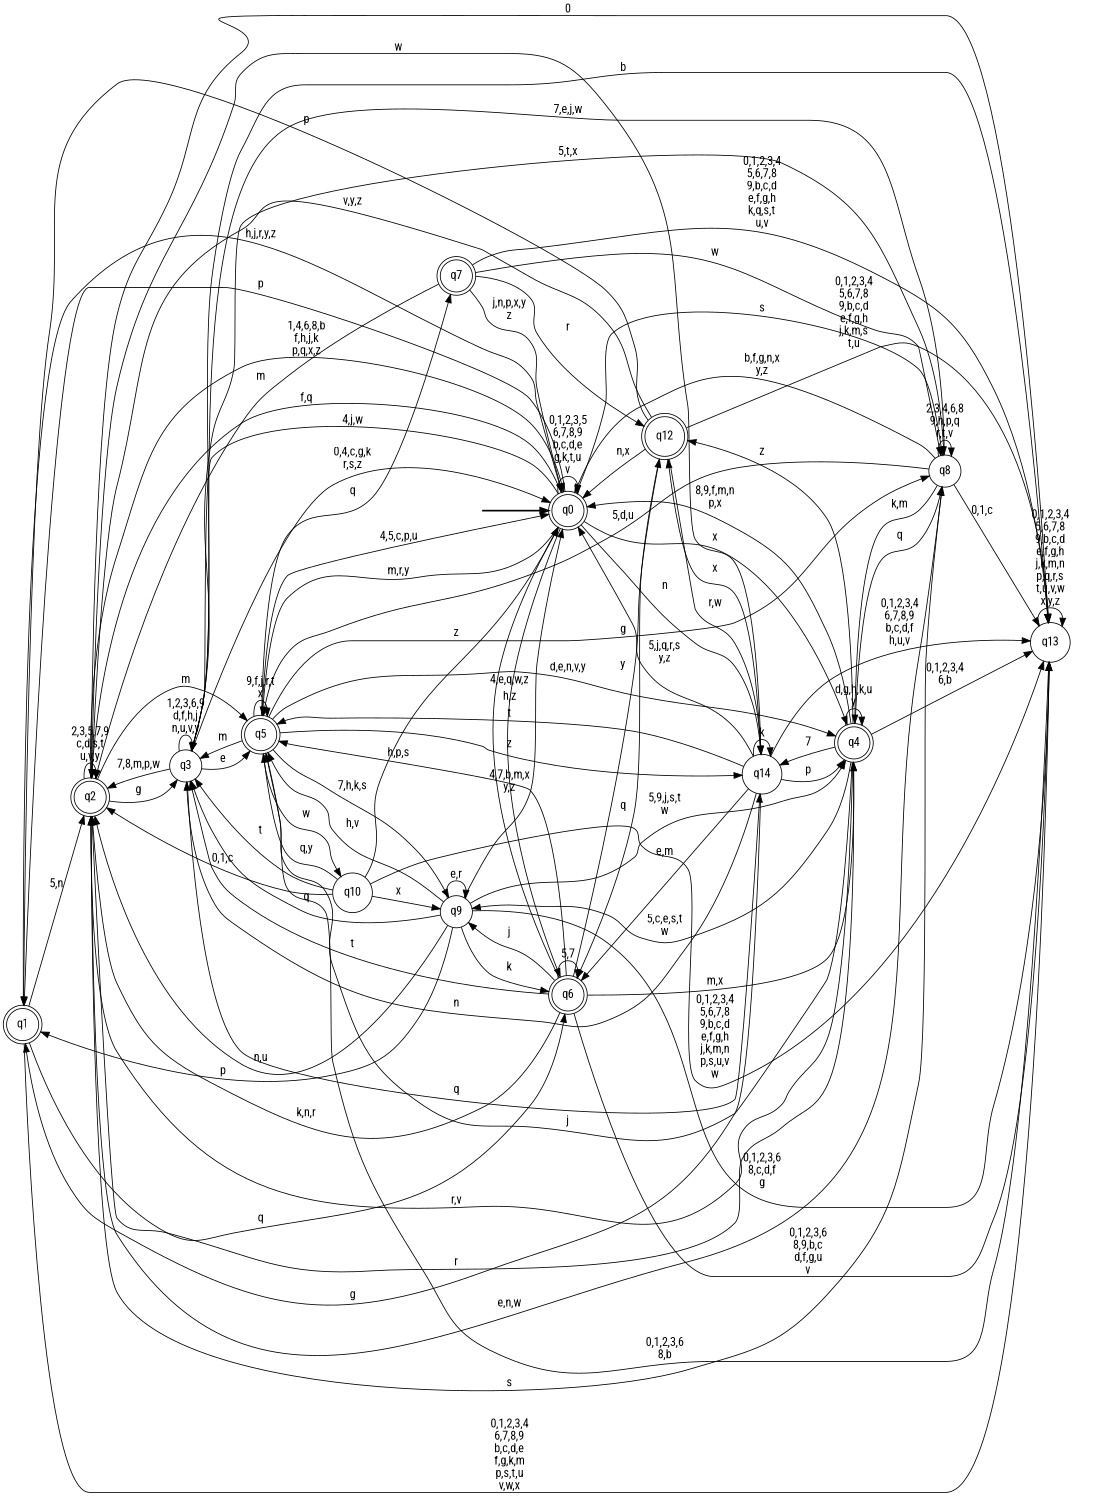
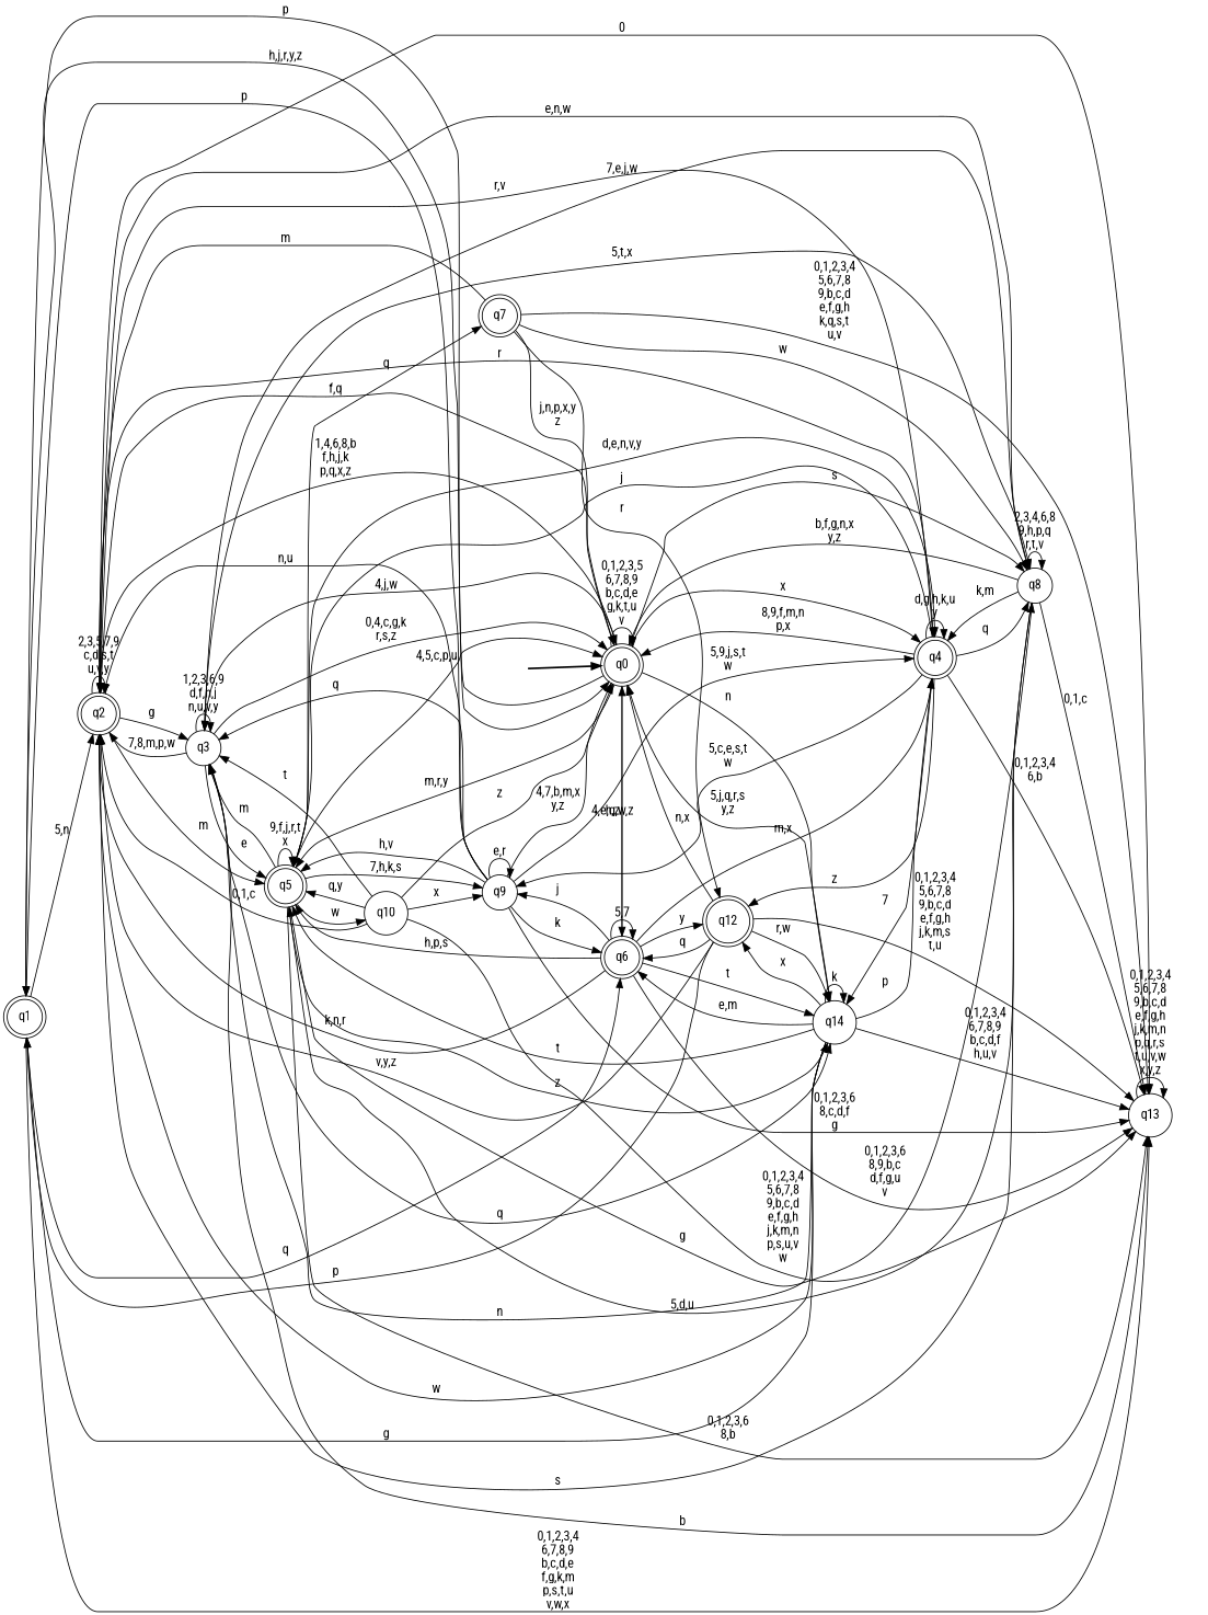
  digraph {
    fontname="Roboto Condensed"
    rankdir=LR
    node [fontname="Roboto Condensed" shape=doublecircle style="rounded,filled" color=black fillcolor=white]
    edge [fontname="Roboto Condensed"]
    __start0 [height=0 shape=none style=invis width=0 color="" fillcolor=""]
    n2 [label=q0]
    n3 [label=q1]
    n4 [label=q2]
    n5 [label=q3 shape=circle style=filled]
    n6 [label=q4]
    n7 [label=q5]
    n8 [label=q6]
    n9 [label=q8 shape=circle style=filled]
    n10 [label=q14 shape=circle style=filled]
    n11 [label=q13 shape=circle style=filled]
    n12 [label=q9 shape=circle style=filled]
    n13 [label=q12]
    n14 [label=q7]
    n15 [label=q10 shape=circle style=filled]
    subgraph cluster_1 {
      nodesep=0.15
      ranksep=0.15
      style=invis
      __start0
      n2
    }
    __start0 -> n2 [penwidth=2]
    n2 -> n2 [label="0,1,2,3,5\n6,7,8,9\nb,c,d,e\ng,k,t,u\nv"]
    n2 -> n3 [label=p]
    n2 -> n4 [label="f,q"]
    n2 -> n5 [label="4,j,w"]
    n2 -> n6 [label=x]
    n2 -> n7 [label="m,r,y"]
    n2 -> n8 [label="h,z"]
    n2 -> n9 [label=s]
    n2 -> n10 [label=n]
    n3 -> n2 [label="h,j,r,y,z"]
    n3 -> n4 [label="5,n"]
    n3 -> n8 [label=q]
    n3 -> n11 [label="0,1,2,3,4\n6,7,8,9\nb,c,d,e\nf,g,k,m\np,s,t,u\nv,w,x"]
    n4 -> n2 [label="1,4,6,8,b\nf,h,j,k\np,q,x,z"]
    n4 -> n4 [label="2,3,5,7,9\nc,d,s,t\nu,v,y"]
    n4 -> n5 [label=g]
    n4 -> n6 [label=r]
    n4 -> n7 [label=m]
    n4 -> n9 [label="e,n,w"]
    n4 -> n11 [label=0]
    n5 -> n2 [label="0,4,c,g,k\nr,s,z"]
    n5 -> n4 [label="7,8,m,p,w"]
    n5 -> n5 [label="1,2,3,6,9\nd,f,h,j\nn,u,v,y"]
    n5 -> n7 [label=e]
    n5 -> n9 [label="5,t,x"]
    n5 -> n10 [label=q]
    n5 -> n11 [label=b]
    n6 -> n2 [label="8,9,f,m,n\np,x"]
    n6 -> n4 [label="r,v"]
    n6 -> n6 [label="d,g,h,k,u\ny"]
    n6 -> n7 [label=j]
    n6 -> n9 [label=q]
    n6 -> n10 [label=7]
    n6 -> n11 [label="0,1,2,3,4\n6,b"]
    n6 -> n12 [label="5,c,e,s,t\nw"]
    n6 -> n13 [label=z]
    n7 -> n2 [label="4,5,c,p,u"]
    n7 -> n5 [label=m]
    n7 -> n6 [label="d,e,n,v,y"]
    n7 -> n7 [label="9,f,j,r,t\nx"]
    n7 -> n9 [label=g]
    n7 -> n10 [label=z]
    n7 -> n11 [label="0,1,2,3,6\n8,b"]
    n7 -> n12 [label="7,h,k,s"]
    n7 -> n14 [label=q]
    n7 -> n15 [label=w]
    n8 -> n2 [label="4,e,q,w,z"]
    n8 -> n4 [label="k,n,r"]
    n8 -> n6 [label="m,x"]
    n8 -> n7 [label="h,p,s"]
    n8 -> n8 [label="5,7"]
-   n8 -> n5 [label=t]
+   n8 -> n10 [label=t]
    n8 -> n11 [label="0,1,2,3,6\n8,9,b,c\nd,f,g,u\nv"]
    n8 -> n12 [label=j]
    n8 -> n13 [label=y]
    n9 -> n2 [label="b,f,g,n,x\ny,z"]
    n9 -> n4 [label=s]
    n9 -> n5 [label="7,e,j,w"]
    n9 -> n6 [label="k,m"]
    n9 -> n7 [label="5,d,u"]
    n9 -> n9 [label="2,3,4,6,8\n9,h,p,q\nr,t,v"]
    n9 -> n11 [label="0,1,c"]
    n10 -> n2 [label="5,j,q,r,s\ny,z"]
    n10 -> n3 [label=g]
    n10 -> n4 [label=w]
    n10 -> n5 [label=n]
    n10 -> n6 [label=p]
    n10 -> n7 [label=t]
    n10 -> n8 [label="e,m"]
    n10 -> n10 [label=k]
    n10 -> n11 [label="0,1,2,3,4\n6,7,8,9\nb,c,d,f\nh,u,v"]
    n10 -> n13 [label=x]
    n11 -> n11 [label="0,1,2,3,4\n5,6,7,8\n9,b,c,d\ne,f,g,h\nj,k,m,n\np,q,r,s\nt,u,v,w\nx,y,z"]
    n12 -> n2 [label="4,7,b,m,x\ny,z"]
    n12 -> n3 [label=p]
    n12 -> n4 [label="n,u"]
    n12 -> n5 [label=q]
    n12 -> n6 [label="5,9,j,s,t\nw"]
    n12 -> n7 [label="h,v"]
    n12 -> n8 [label=k]
    n12 -> n11 [label="0,1,2,3,6\n8,c,d,f\ng"]
    n12 -> n12 [label="e,r"]
    n13 -> n2 [label="n,x"]
    n13 -> n3 [label=p]
    n13 -> n4 [label="v,y,z"]
    n13 -> n8 [label=q]
    n13 -> n10 [label="r,w"]
    n13 -> n11 [label="0,1,2,3,4\n5,6,7,8\n9,b,c,d\ne,f,g,h\nj,k,m,s\nt,u"]
    n14 -> n2 [label="j,n,p,x,y\nz"]
    n14 -> n4 [label=m]
    n14 -> n9 [label=w]
    n14 -> n11 [label="0,1,2,3,4\n5,6,7,8\n9,b,c,d\ne,f,g,h\nk,q,s,t\nu,v"]
    n14 -> n13 [label=r]
    n15 -> n2 [label=z]
    n15 -> n4 [label="0,1,c"]
    n15 -> n5 [label=t]
    n15 -> n7 [label="q,y"]
    n15 -> n11 [label="0,1,2,3,4\n5,6,7,8\n9,b,c,d\ne,f,g,h\nj,k,m,n\np,s,u,v\nw"]
    n15 -> n12 [label=x]
  }
